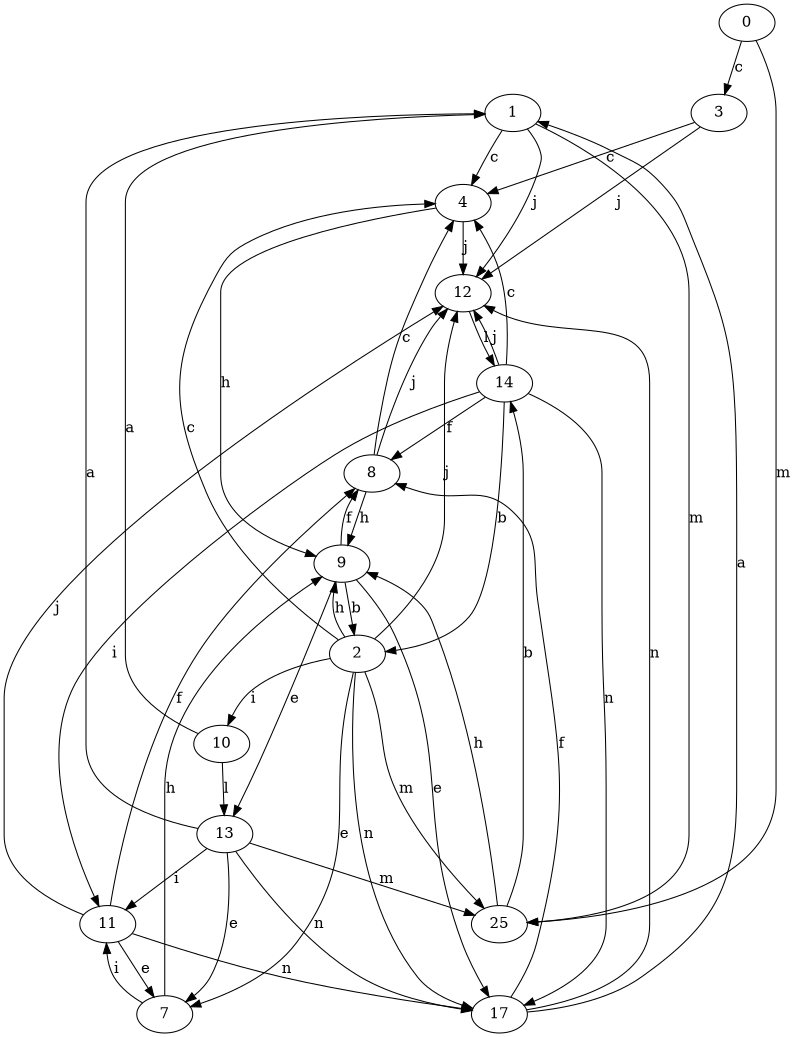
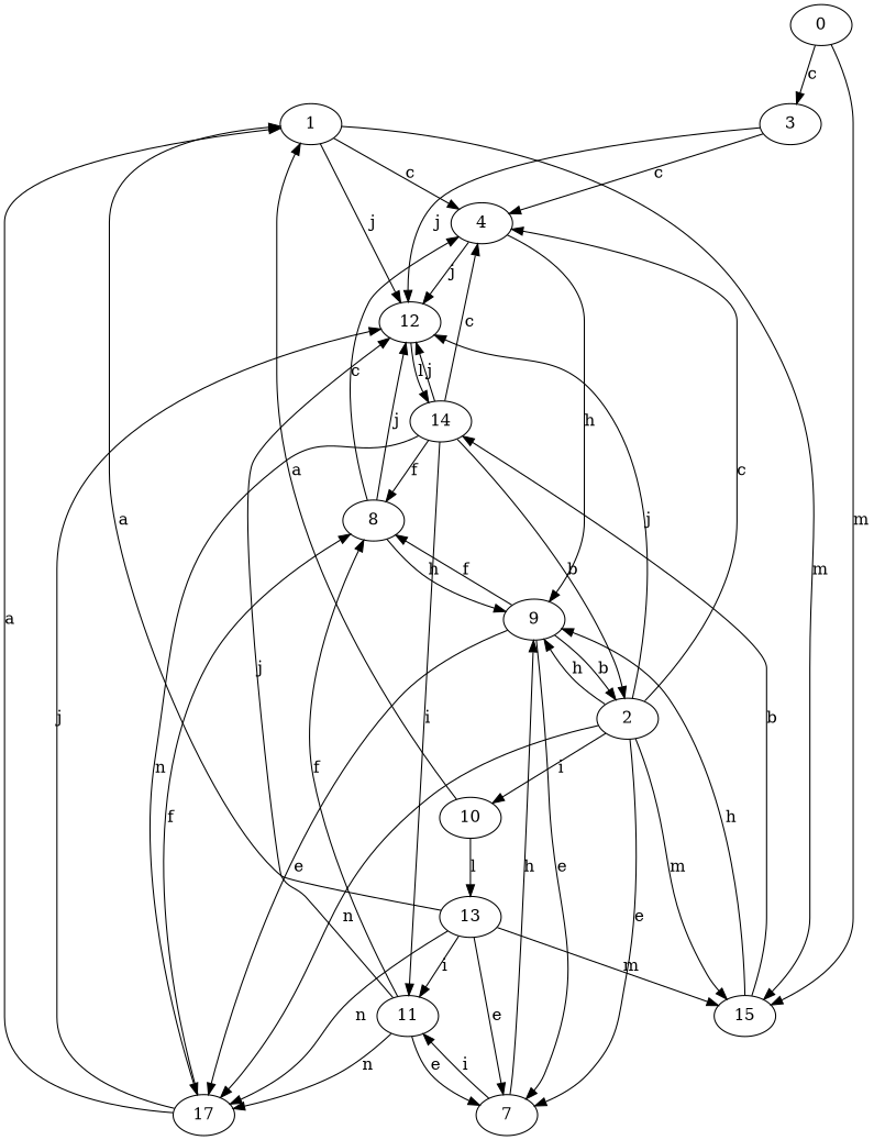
  strict digraph {
    1
    4
    12
-   15 [label=25]
+   15
    9
    14
    0
    3
    2
    7
    10
    17
    11
    8
    13
    1 -> 4 [label=c]
    1 -> 12 [label=j]
    1 -> 15 [label=m]
    4 -> 12 [label=j]
    4 -> 9 [label=h]
    12 -> 14 [label=l]
    15 -> 9 [label=h]
    15 -> 14 [label=b]
    9 -> 2 [label=b]
-   9 -> 13 [label=e]
+   9 -> 7 [label=e]
    9 -> 17 [label=e]
    9 -> 8 [label=f]
    14 -> 4 [label=c]
    14 -> 12 [label=j]
    14 -> 2 [label=b]
    14 -> 17 [label=n]
    14 -> 11 [label=i]
    14 -> 8 [label=f]
    0 -> 15 [label=m]
    0 -> 3 [label=c]
    3 -> 4 [label=c]
    3 -> 12 [label=j]
    2 -> 4 [label=c]
    2 -> 12 [label=j]
    2 -> 15 [label=m]
    2 -> 9 [label=h]
    2 -> 7 [label=e]
    2 -> 10 [label=i]
    2 -> 17 [label=n]
    7 -> 9 [label=h]
    7 -> 11 [label=i]
    10 -> 1 [label=a]
    10 -> 13 [label=l]
    17 -> 1 [label=a]
-   17 -> 12 [label=n]
+   17 -> 12 [label=j]
    17 -> 8 [label=f]
    11 -> 12 [label=j]
    11 -> 7 [label=e]
    11 -> 17 [label=n]
    11 -> 8 [label=f]
    8 -> 4 [label=c]
    8 -> 12 [label=j]
    8 -> 9 [label=h]
    13 -> 1 [label=a]
    13 -> 15 [label=m]
    13 -> 7 [label=e]
    13 -> 17 [label=n]
    13 -> 11 [label=i]
  }
